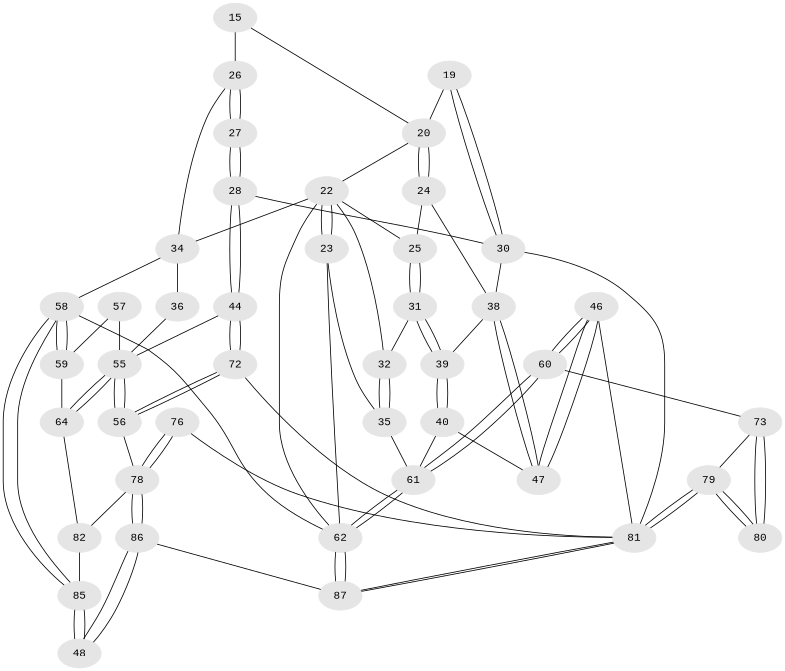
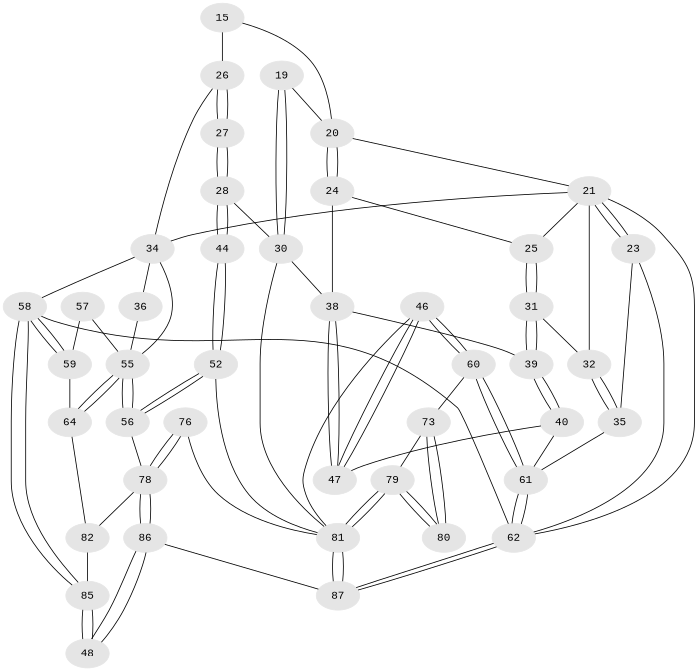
  graph {
    fontname="Liberation Mono"
    node [color=gray90 fontname="Liberation Mono" style=filled]
    edge [fontname="Liberation Mono"]
    20 [super="+16"]
    15
    26 [super="+10+9+18"]
-   22 [super="+21"]
+   22 [super="+21" label=21]
    24
    34 [super="+17"]
    27
    19
    30 [super="+29"]
    38 [super="+37"]
    81 [super="+69+68"]
    23
    25
    32
    62 [super="+3"]
    35
    31
    36
    58 [super="+2+33"]
    87
    61 [super="+41"]
    39
    47
    28
    44
    55 [super="+51+43+42"]
-   52 [label=72]
+   52
    40
    59 [super="+57"]
    85 [super="+84+83"]
    56
    64 [super="+63"]
    46
    60
    73 [super="+72"]
    n36 [label=57 super="+49"]
    78 [super="+77+75"]
    82 [super="+74"]
    86
    n40 [label=48]
    79 [super="+71"]
    80
    76 [super="+66+67"]
    20 -- 22
    20 -- 24
    20 -- 24
    15 -- 20
    15 -- 26 [weight=2]
    26 -- 34 [weight=2]
    26 -- 27 [weight=2]
    26 -- 27
    22 -- 34
    22 -- 23
    22 -- 23
    22 -- 25
    22 -- 32
    22 -- 62
    24 -- 38
    24 -- 25
    34 -- 36 [weight=2]
    34 -- 58 [weight=2]
    27 -- 28
    27 -- 28
    19 -- 20 [weight=2]
    19 -- 30
    19 -- 30
    30 -- 38
    30 -- 81
    38 -- 39
    38 -- 47
    38 -- 47
    81 -- 87
    81 -- 87
    23 -- 62
    23 -- 35
    25 -- 31
    25 -- 31
    32 -- 35
    32 -- 35
    62 -- 87
    62 -- 87
    35 -- 61
    31 -- 32
    31 -- 39
    31 -- 39
    36 -- 55
    58 -- 62 [weight=2]
    58 -- 59 [weight=2]
    58 -- 59
    58 -- 85
    58 -- 85
    61 -- 62
    61 -- 62
    39 -- 40
    39 -- 40
    28 -- 30
    28 -- 44
    28 -- 44
-   44 -- 55
+   34 -- 55
    44 -- 52
    44 -- 52
    55 -- 56
    55 -- 56
    55 -- 64
    55 -- 64
    52 -- 81
    52 -- 56
    52 -- 56
    40 -- 61
    40 -- 47
    59 -- 64
    85 -- n40 [weight=2]
    85 -- n40
    56 -- 78
    64 -- 82
    46 -- 81
    46 -- 47
    46 -- 47
    46 -- 60
    46 -- 60
    60 -- 61
    60 -- 61
    60 -- 73
    73 -- 79
    73 -- 80 [weight=2]
    73 -- 80
    n36 -- 55 [weight=2]
    n36 -- 59 [weight=2]
    78 -- 82 [weight=2]
    78 -- 86
    78 -- 86
    82 -- 85
    86 -- 87
    86 -- n40
    86 -- n40
    79 -- 81 [weight=2]
    79 -- 81
    79 -- 80
    79 -- 80
    76 -- 81
    76 -- 78 [weight=2]
    76 -- 78
  }
